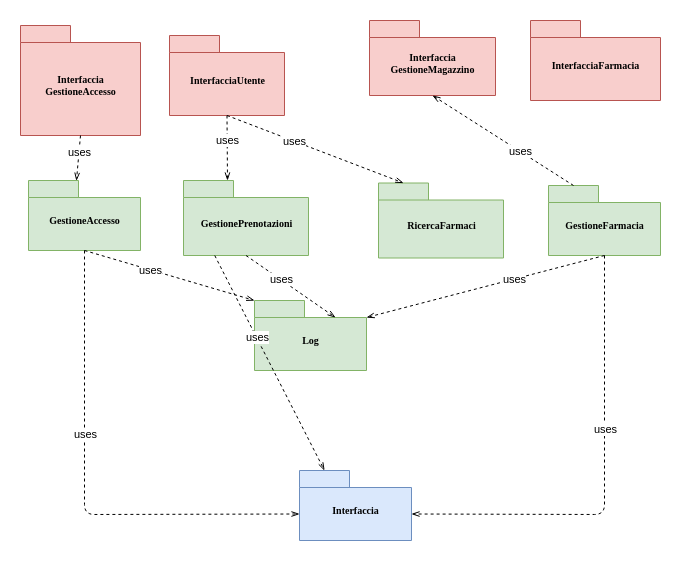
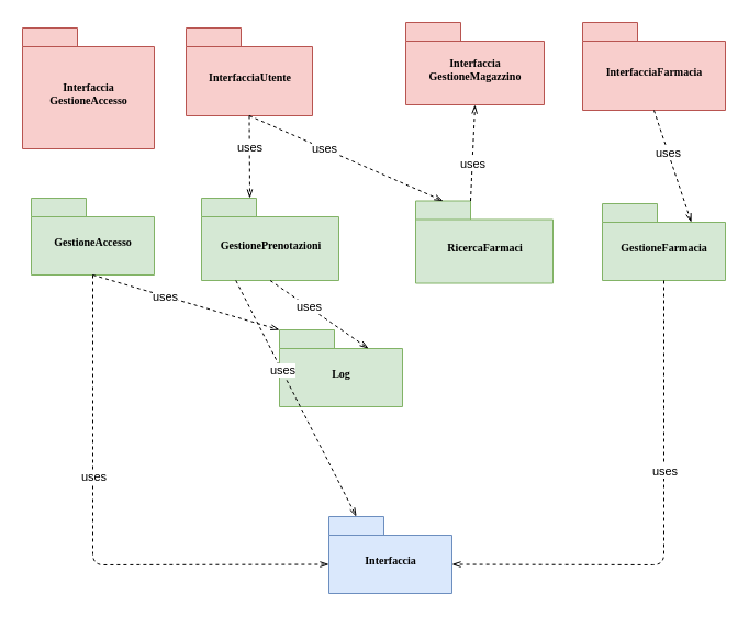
  <mxCell id="0" />
  <mxCell id="1" parent="0" />
  <mxCell id="2" value="Interfaccia" style="shape=folder;fontStyle=1;spacingTop=10;tabWidth=50;tabHeight=17;tabPosition=left;html=1;rounded=0;shadow=0;comic=0;labelBackgroundColor=none;strokeColor=#6c8ebf;strokeWidth=1;fillColor=#dae8fc;fontFamily=Verdana;fontSize=10;align=center;" vertex="1" parent="1"><mxGeometry x="299" y="470" width="112" height="70" as="geometry" /></mxCell>
  <mxCell id="3" value="GestionePrenotazioni" style="shape=folder;fontStyle=1;spacingTop=10;tabWidth=50;tabHeight=17;tabPosition=left;html=1;rounded=0;shadow=0;comic=0;labelBackgroundColor=none;strokeColor=#82b366;strokeWidth=1;fillColor=#d5e8d4;fontFamily=Verdana;fontSize=10;align=center;" vertex="1" parent="1"><mxGeometry x="183" y="180" width="125" height="75" as="geometry" /></mxCell>
  <mxCell id="4" value="GestioneAccesso" style="shape=folder;fontStyle=1;spacingTop=10;tabWidth=50;tabHeight=17;tabPosition=left;html=1;rounded=0;shadow=0;comic=0;labelBackgroundColor=none;strokeColor=#82b366;strokeWidth=1;fillColor=#d5e8d4;fontFamily=Verdana;fontSize=10;align=center;" vertex="1" parent="1"><mxGeometry x="28" y="180" width="112" height="70" as="geometry" /></mxCell>
  <mxCell id="5" value="InterfacciaFarmacia" style="shape=folder;fontStyle=1;spacingTop=10;tabWidth=50;tabHeight=17;tabPosition=left;html=1;rounded=0;shadow=0;comic=0;labelBackgroundColor=none;strokeColor=#b85450;strokeWidth=1;fillColor=#f8cecc;fontFamily=Verdana;fontSize=10;align=center;" vertex="1" parent="1"><mxGeometry x="530" y="20" width="130" height="80" as="geometry" /></mxCell>
- <mxCell id="6" value="InterfacciaUtente" style="shape=folder;fontStyle=1;spacingTop=10;tabWidth=50;tabHeight=17;tabPosition=left;html=1;rounded=0;shadow=0;comic=0;labelBackgroundColor=none;strokeColor=#b85450;strokeWidth=1;fillColor=#f8cecc;fontFamily=Verdana;fontSize=10;align=center;" vertex="1" parent="1"><mxGeometry x="169" y="35" width="115" height="80" as="geometry" /></mxCell>
+ <mxCell id="6" value="InterfacciaUtente" style="shape=folder;fontStyle=1;spacingTop=10;tabWidth=50;tabHeight=17;tabPosition=left;html=1;rounded=0;shadow=0;comic=0;labelBackgroundColor=none;strokeColor=#b85450;strokeWidth=1;fillColor=#f8cecc;fontFamily=Verdana;fontSize=10;align=center;" vertex="1" parent="1"><mxGeometry x="169" y="25" width="115" height="80" as="geometry" /></mxCell>
  <mxCell id="7" value="Interfaccia&lt;br&gt;GestioneAccesso" style="shape=folder;fontStyle=1;spacingTop=10;tabWidth=50;tabHeight=17;tabPosition=left;html=1;rounded=0;shadow=0;comic=0;labelBackgroundColor=none;strokeColor=#b85450;strokeWidth=1;fillColor=#f8cecc;fontFamily=Verdana;fontSize=10;align=center;" vertex="1" parent="1"><mxGeometry x="20" y="25" width="120" height="110" as="geometry" /></mxCell>
  <mxCell id="8" value="Log" style="shape=folder;fontStyle=1;spacingTop=10;tabWidth=50;tabHeight=17;tabPosition=left;html=1;rounded=0;shadow=0;comic=0;labelBackgroundColor=none;strokeWidth=1;fontFamily=Verdana;fontSize=10;align=center;fillColor=#d5e8d4;strokeColor=#82b366;" vertex="1" parent="1"><mxGeometry x="254" y="300" width="112" height="70" as="geometry" /></mxCell>
  <mxCell id="9" value="GestioneFarmacia" style="shape=folder;fontStyle=1;spacingTop=10;tabWidth=50;tabHeight=17;tabPosition=left;html=1;rounded=0;shadow=0;comic=0;labelBackgroundColor=none;strokeWidth=1;fontFamily=Verdana;fontSize=10;align=center;fillColor=#d5e8d4;strokeColor=#82b366;" vertex="1" parent="1"><mxGeometry x="548" y="185" width="112" height="70" as="geometry" /></mxCell>
  <mxCell id="10" value="Interfaccia&lt;br&gt;GestioneMagazzino" style="shape=folder;fontStyle=1;spacingTop=10;tabWidth=50;tabHeight=17;tabPosition=left;html=1;rounded=0;shadow=0;comic=0;labelBackgroundColor=none;strokeColor=#b85450;strokeWidth=1;fillColor=#f8cecc;fontFamily=Verdana;fontSize=10;align=center;" vertex="1" parent="1"><mxGeometry x="369" y="20" width="126" height="75" as="geometry" /></mxCell>
  <mxCell id="11" value="RicercaFarmaci" style="shape=folder;fontStyle=1;spacingTop=10;tabWidth=50;tabHeight=17;tabPosition=left;html=1;rounded=0;shadow=0;comic=0;labelBackgroundColor=none;strokeColor=#82b366;strokeWidth=1;fillColor=#d5e8d4;fontFamily=Verdana;fontSize=10;align=center;" vertex="1" parent="1"><mxGeometry x="378" y="182.5" width="125" height="75" as="geometry" /></mxCell>
- <mxCell id="12" value="" style="endArrow=openThin;html=1;exitX=0.5;exitY=1;exitDx=0;exitDy=0;exitPerimeter=0;dashed=1;endFill=0;entryX=0.428;entryY=0.004;entryDx=0;entryDy=0;entryPerimeter=0;" edge="1" parent="1" source="7" target="4"><mxGeometry width="50" height="50" relative="1" as="geometry"><mxPoint x="329" y="270" as="sourcePoint" /><mxPoint x="379" y="220" as="targetPoint" /></mxGeometry></mxCell>
- <mxCell id="13" value="uses" style="edgeLabel;html=1;align=center;verticalAlign=middle;resizable=0;points=[];" vertex="1" connectable="0" parent="12"><mxGeometry x="-0.235" relative="1" as="geometry"><mxPoint as="offset" /></mxGeometry></mxCell>
  <mxCell id="14" value="" style="endArrow=openThin;html=1;dashed=1;endFill=0;exitX=0.5;exitY=1;exitDx=0;exitDy=0;exitPerimeter=0;" edge="1" parent="1" source="6"><mxGeometry width="50" height="50" relative="1" as="geometry"><mxPoint x="257" y="120" as="sourcePoint" /><mxPoint x="227" y="180" as="targetPoint" /></mxGeometry></mxCell>
  <mxCell id="15" value="uses" style="edgeLabel;html=1;align=center;verticalAlign=middle;resizable=0;points=[];" vertex="1" connectable="0" parent="14"><mxGeometry x="-0.235" relative="1" as="geometry"><mxPoint as="offset" /></mxGeometry></mxCell>
- <mxCell id="16" value="" style="endArrow=openThin;html=1;dashed=1;endFill=0;exitX=0;exitY=0;exitDx=25;exitDy=0;exitPerimeter=0;entryX=0.5;entryY=1;entryDx=0;entryDy=0;entryPerimeter=0;" edge="1" parent="1" source="9" target="10"><mxGeometry width="50" height="50" relative="1" as="geometry"><mxPoint x="340.5" y="130" as="sourcePoint" /><mxPoint x="339" y="205" as="targetPoint" /></mxGeometry></mxCell>
- <mxCell id="17" value="uses" style="edgeLabel;html=1;align=center;verticalAlign=middle;resizable=0;points=[];" vertex="1" connectable="0" parent="16"><mxGeometry x="-0.235" relative="1" as="geometry"><mxPoint as="offset" /></mxGeometry></mxCell>
+ <mxCell id="18" value="" style="endArrow=openThin;html=1;dashed=1;endFill=0;exitX=0;exitY=0;exitDx=50;exitDy=0;exitPerimeter=0;entryX=0.5;entryY=1;entryDx=0;entryDy=0;entryPerimeter=0;" edge="1" parent="1" source="11" target="10"><mxGeometry width="50" height="50" relative="1" as="geometry"><mxPoint x="286.5" y="207" as="sourcePoint" /><mxPoint x="436" y="103" as="targetPoint" /></mxGeometry></mxCell>
+ <mxCell id="19" value="uses" style="edgeLabel;html=1;align=center;verticalAlign=middle;resizable=0;points=[];" vertex="1" connectable="0" parent="18"><mxGeometry x="-0.235" relative="1" as="geometry"><mxPoint as="offset" /></mxGeometry></mxCell>
  <mxCell id="20" value="" style="endArrow=openThin;html=1;dashed=1;endFill=0;exitX=0.5;exitY=1;exitDx=0;exitDy=0;exitPerimeter=0;entryX=0;entryY=0;entryDx=25;entryDy=0;entryPerimeter=0;" edge="1" parent="1" source="6" target="11"><mxGeometry width="50" height="50" relative="1" as="geometry"><mxPoint x="250.5" y="115" as="sourcePoint" /><mxPoint x="249" y="190" as="targetPoint" /></mxGeometry></mxCell>
  <mxCell id="21" value="uses" style="edgeLabel;html=1;align=center;verticalAlign=middle;resizable=0;points=[];" vertex="1" connectable="0" parent="20"><mxGeometry x="-0.235" relative="1" as="geometry"><mxPoint as="offset" /></mxGeometry></mxCell>
+ <mxCell id="22" value="" style="endArrow=openThin;html=1;dashed=1;endFill=0;exitX=0.5;exitY=1;exitDx=0;exitDy=0;exitPerimeter=0;entryX=0;entryY=0;entryDx=81;entryDy=17;entryPerimeter=0;" edge="1" parent="1" source="5" target="9"><mxGeometry width="50" height="50" relative="1" as="geometry"><mxPoint x="250.5" y="115" as="sourcePoint" /><mxPoint x="413" y="195" as="targetPoint" /></mxGeometry></mxCell>
+ <mxCell id="23" value="uses" style="edgeLabel;html=1;align=center;verticalAlign=middle;resizable=0;points=[];" vertex="1" connectable="0" parent="22"><mxGeometry x="-0.235" relative="1" as="geometry"><mxPoint as="offset" /></mxGeometry></mxCell>
  <mxCell id="24" value="" style="endArrow=openThin;html=1;dashed=1;endFill=0;entryX=0;entryY=0;entryDx=81;entryDy=17;entryPerimeter=0;exitX=0.5;exitY=1;exitDx=0;exitDy=0;exitPerimeter=0;" edge="1" parent="1" source="3" target="8"><mxGeometry width="50" height="50" relative="1" as="geometry"><mxPoint x="219" y="260" as="sourcePoint" /><mxPoint x="413" y="192.5" as="targetPoint" /></mxGeometry></mxCell>
  <mxCell id="25" value="uses" style="edgeLabel;html=1;align=center;verticalAlign=middle;resizable=0;points=[];" vertex="1" connectable="0" parent="24"><mxGeometry x="-0.235" relative="1" as="geometry"><mxPoint as="offset" /></mxGeometry></mxCell>
  <mxCell id="26" value="" style="endArrow=openThin;html=1;dashed=1;endFill=0;exitX=0.5;exitY=1;exitDx=0;exitDy=0;exitPerimeter=0;entryX=0;entryY=0;entryDx=0;entryDy=0;entryPerimeter=0;" edge="1" parent="1" source="4" target="8"><mxGeometry width="50" height="50" relative="1" as="geometry"><mxPoint x="260.5" y="125" as="sourcePoint" /><mxPoint x="423" y="202.5" as="targetPoint" /></mxGeometry></mxCell>
  <mxCell id="27" value="uses" style="edgeLabel;html=1;align=center;verticalAlign=middle;resizable=0;points=[];" vertex="1" connectable="0" parent="26"><mxGeometry x="-0.235" relative="1" as="geometry"><mxPoint as="offset" /></mxGeometry></mxCell>
- <mxCell id="28" value="" style="endArrow=openThin;html=1;dashed=1;endFill=0;exitX=0.5;exitY=1;exitDx=0;exitDy=0;exitPerimeter=0;entryX=0;entryY=0;entryDx=112;entryDy=17;entryPerimeter=0;" edge="1" parent="1" source="9" target="8"><mxGeometry width="50" height="50" relative="1" as="geometry"><mxPoint x="270.5" y="135" as="sourcePoint" /><mxPoint x="433" y="212.5" as="targetPoint" /></mxGeometry></mxCell>
- <mxCell id="29" value="uses" style="edgeLabel;html=1;align=center;verticalAlign=middle;resizable=0;points=[];" vertex="1" connectable="0" parent="28"><mxGeometry x="-0.235" relative="1" as="geometry"><mxPoint as="offset" /></mxGeometry></mxCell>
  <mxCell id="30" value="" style="endArrow=openThin;html=1;dashed=1;endFill=0;exitX=0.5;exitY=1;exitDx=0;exitDy=0;exitPerimeter=0;entryX=0;entryY=0;entryDx=112.0;entryDy=43.5;entryPerimeter=0;" edge="1" parent="1" source="9" target="2"><mxGeometry width="50" height="50" relative="1" as="geometry"><mxPoint x="385.5" y="360" as="sourcePoint" /><mxPoint x="548" y="437.5" as="targetPoint" /><Array as="points"><mxPoint x="604" y="514" /></Array></mxGeometry></mxCell>
  <mxCell id="31" value="uses" style="edgeLabel;html=1;align=center;verticalAlign=middle;resizable=0;points=[];" vertex="1" connectable="0" parent="30"><mxGeometry x="-0.235" relative="1" as="geometry"><mxPoint as="offset" /></mxGeometry></mxCell>
  <mxCell id="32" value="" style="endArrow=openThin;html=1;dashed=1;endFill=0;exitX=0.25;exitY=1;exitDx=0;exitDy=0;exitPerimeter=0;entryX=0;entryY=0;entryDx=25;entryDy=0;entryPerimeter=0;" edge="1" parent="1" source="3" target="2"><mxGeometry width="50" height="50" relative="1" as="geometry"><mxPoint x="290.5" y="155" as="sourcePoint" /><mxPoint x="453" y="232.5" as="targetPoint" /></mxGeometry></mxCell>
  <mxCell id="33" value="uses" style="edgeLabel;html=1;align=center;verticalAlign=middle;resizable=0;points=[];" vertex="1" connectable="0" parent="32"><mxGeometry x="-0.235" relative="1" as="geometry"><mxPoint as="offset" /></mxGeometry></mxCell>
  <mxCell id="34" value="" style="endArrow=openThin;html=1;dashed=1;endFill=0;exitX=0.5;exitY=1;exitDx=0;exitDy=0;exitPerimeter=0;entryX=0;entryY=0;entryDx=0;entryDy=43.5;entryPerimeter=0;" edge="1" parent="1" source="4" target="2"><mxGeometry width="50" height="50" relative="1" as="geometry"><mxPoint x="94" y="260" as="sourcePoint" /><mxPoint x="349" y="340" as="targetPoint" /><Array as="points"><mxPoint x="84" y="514" /></Array></mxGeometry></mxCell>
  <mxCell id="35" value="uses" style="edgeLabel;html=1;align=center;verticalAlign=middle;resizable=0;points=[];" vertex="1" connectable="0" parent="34"><mxGeometry x="-0.235" relative="1" as="geometry"><mxPoint as="offset" /></mxGeometry></mxCell>
